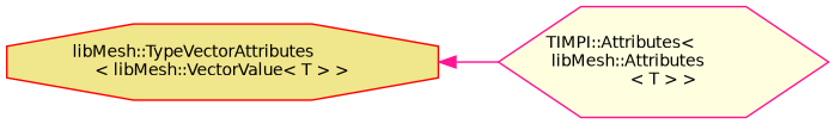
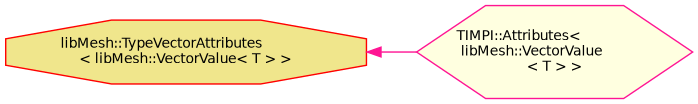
  digraph {
    rankdir=LR
    node [fontname=Helvetica fontsize=10 style=filled]
    n1 [color=red fillcolor=khaki height=0.2 label="libMesh::TypeVectorAttributes\l\< libMesh::VectorValue\< T \> \>" shape=octagon width=0.4]
-   n2 [color=deeppink fillcolor=lightyellow height=0.2 label="TIMPI::Attributes\<\l libMesh::Attributes\l\< T \> \>" shape=hexagon width=0.4]
+   n2 [color=deeppink fillcolor=lightyellow height=0.2 label="TIMPI::Attributes\<\l libMesh::VectorValue\l\< T \> \>" shape=hexagon width=0.4]
    n1 -> n2 [color=deeppink dir=back fontname=Helvetica fontsize=10 labelfontname=Helvetica labelfontsize=10 style=solid]
  }
